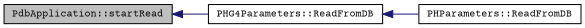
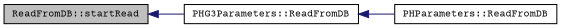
  digraph {
    fontname="Courier Prime"
    rankdir=LR
    node [color=black fontname="Courier Prime" fontsize=10 shape=record]
    edge [color=midnightblue dir=back fontname="Courier Prime" fontsize=10 labelfontname=FreeSans labelfontsize=10 style=solid]
-   n1 [fillcolor=grey75 fontcolor=black height=0.2 label="PdbApplication::startRead" style=filled width=0.4]
-   n2 [height=0.2 label="PHG4Parameters::ReadFromDB" width=0.4]
+   n1 [fillcolor=grey75 fontcolor=black height=0.2 label="ReadFromDB::startRead" style=filled width=0.4]
+   n2 [height=0.2 label="PHG3Parameters::ReadFromDB" width=0.4]
    n3 [height=0.2 label="PHParameters::ReadFromDB" width=0.4]
    n1 -> n2
    n2 -> n3
  }
